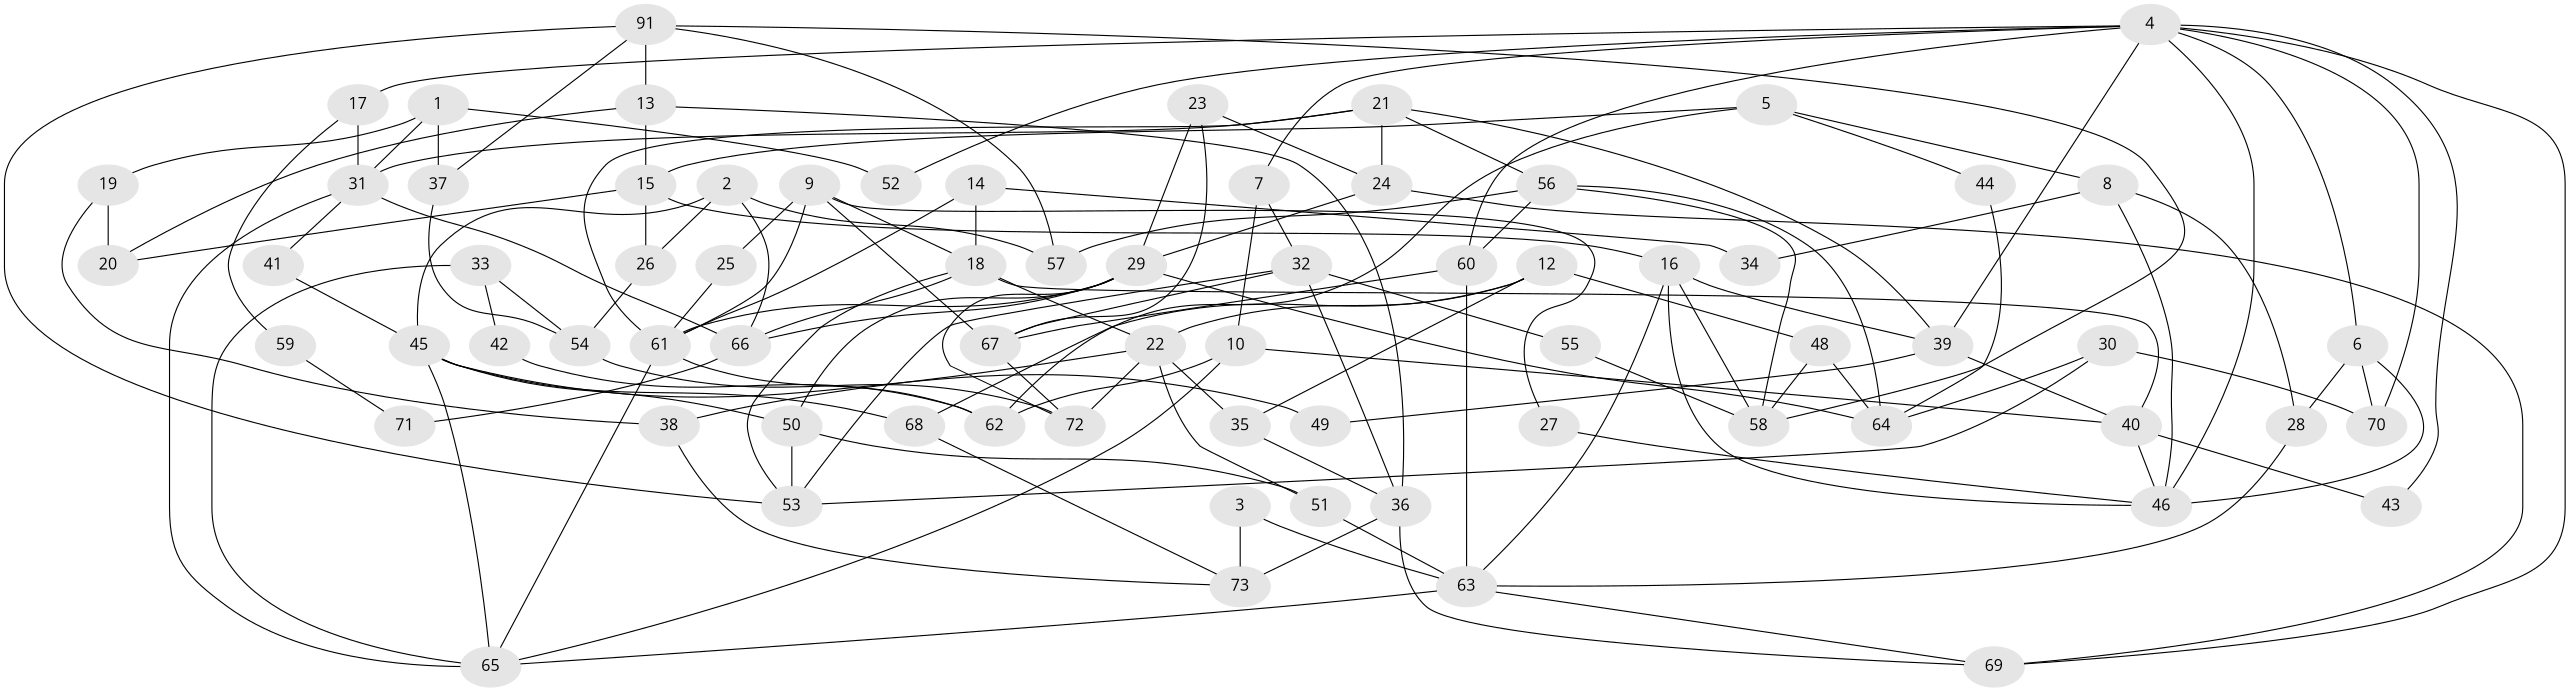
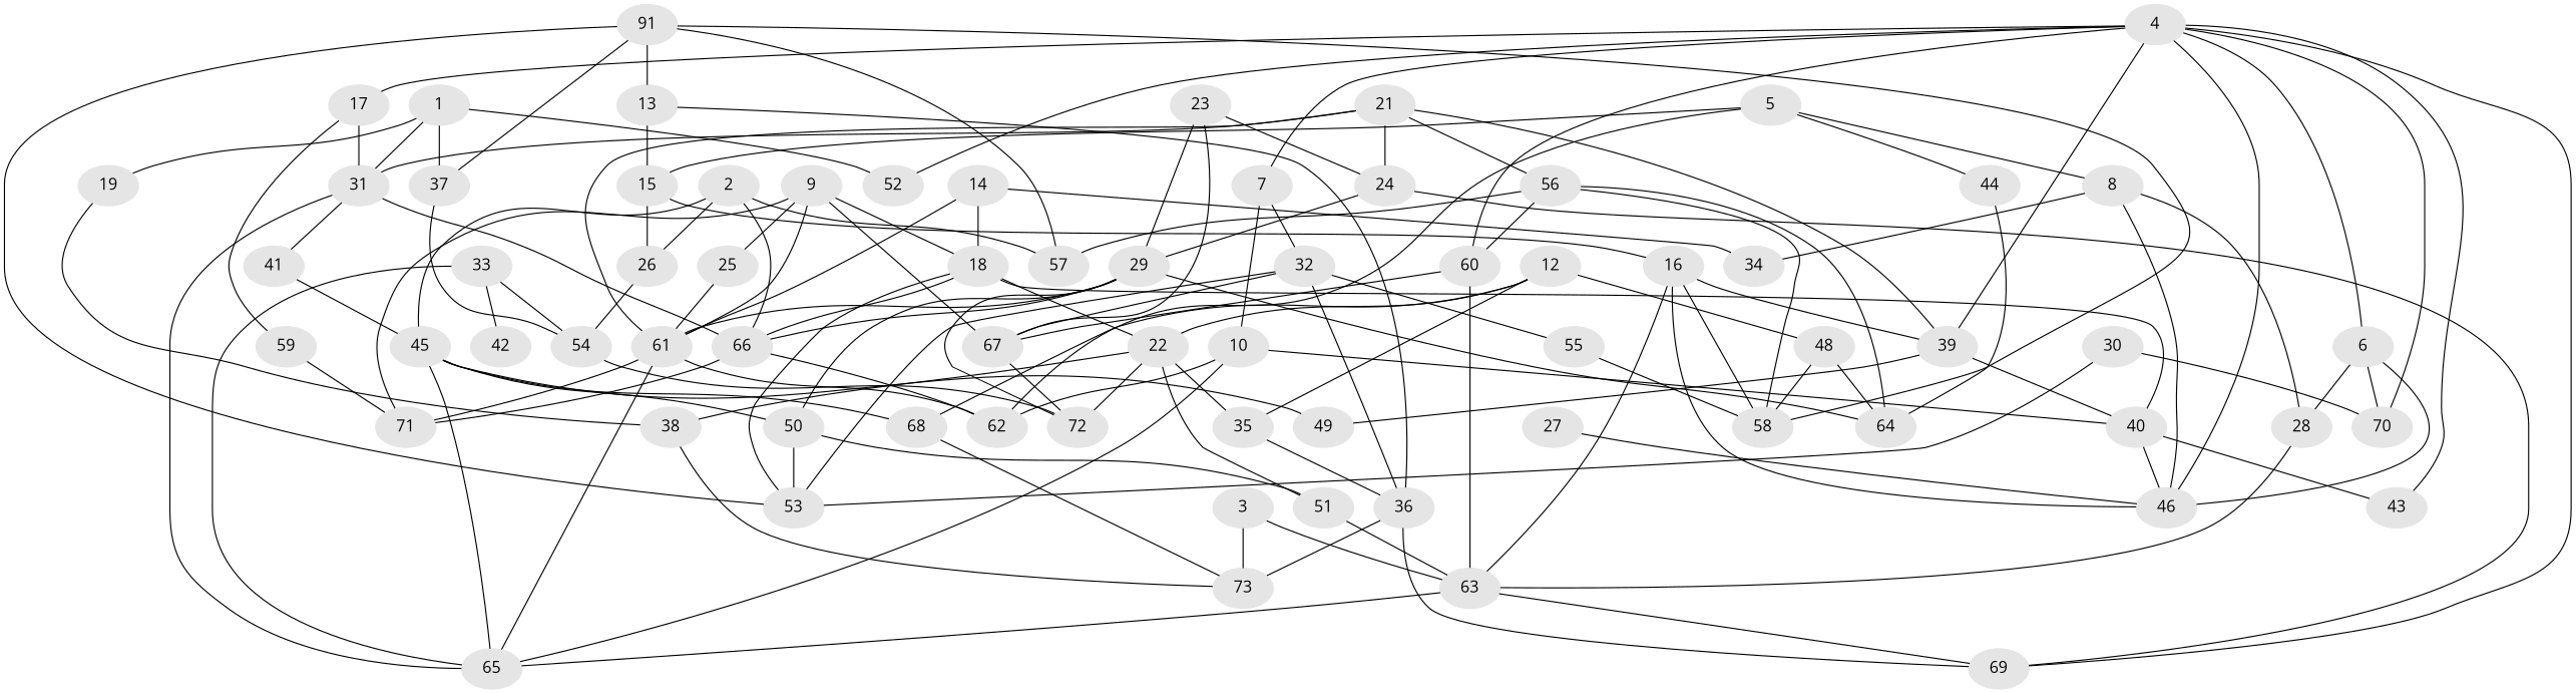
  graph {
    fontname="Open Sans"
    node [color=gray90 fontname="Open Sans" style=filled]
    edge [fontname="Open Sans"]
    1
    19
    31
    37
    52
-   20
    38
    66
    65
    41
    54
    2
    26
    45
    57
    68
    50
    49
    71
    3
    63
    73
    69
    4
    6
    7
    17
    39
    43
    46
    60
    70
    28
    10
    32
    59
    40
    67
    5
    8
    15
    44
    62
    34
    16
    64
    53
    36
    55
    9
    18
    25
    27
    61
    22
    72
    n57 [label=91]
    13
    58
    12
    35
    48
    51
    14
    21
    24
    56
    29
    23
    30
    33
    42
    1 -- 19
    1 -- 31
    1 -- 37
    1 -- 52
-   19 -- 20
    19 -- 38
    31 -- 66
    31 -- 65
    31 -- 41
    37 -- 54
    38 -- 73
    66 -- 71
    41 -- 45
    54 -- 72
    2 -- 66
    2 -- 26
    2 -- 45
    2 -- 57
    26 -- 54
    45 -- 65
    45 -- 68
    45 -- 50
    45 -- 49
    68 -- 73
    50 -- 53
    50 -- 51
    3 -- 63
    3 -- 73
    63 -- 65
    63 -- 69
    4 -- 52
    4 -- 69
    4 -- 6
    4 -- 7
    4 -- 17
    4 -- 39
    4 -- 43
    4 -- 46
    4 -- 60
    4 -- 70
    6 -- 46
    6 -- 70
    6 -- 28
    7 -- 10
    7 -- 32
    17 -- 31
    17 -- 59
    39 -- 49
    39 -- 40
    60 -- 63
    60 -- 67
    28 -- 63
    10 -- 65
    10 -- 40
    10 -- 62
    32 -- 67
    32 -- 53
    32 -- 36
    32 -- 55
    59 -- 71
    40 -- 43
    40 -- 46
    67 -- 72
    5 -- 8
    5 -- 15
    5 -- 44
    5 -- 62
    8 -- 46
    8 -- 28
    8 -- 34
-   15 -- 20
    15 -- 26
    15 -- 16
    44 -- 64
    16 -- 63
    16 -- 39
    16 -- 46
    16 -- 58
    36 -- 73
    36 -- 69
    55 -- 58
    9 -- 67
    9 -- 18
    9 -- 25
-   9 -- 27
+   9 -- 71
    9 -- 61
    18 -- 66
    18 -- 40
    18 -- 53
    18 -- 22
    25 -- 61
    27 -- 46
    61 -- 65
+   61 -- 71
    61 -- 62
    22 -- 38
    22 -- 72
    22 -- 35
    22 -- 51
    n57 -- 37
    n57 -- 57
    n57 -- 53
    n57 -- 13
    n57 -- 58
-   13 -- 20
    13 -- 15
    13 -- 36
    12 -- 68
    12 -- 22
    12 -- 35
    12 -- 48
    35 -- 36
    48 -- 64
    48 -- 58
    51 -- 63
    14 -- 34
    14 -- 18
    14 -- 61
    21 -- 31
    21 -- 39
    21 -- 61
    21 -- 24
    21 -- 56
    24 -- 69
    24 -- 29
    56 -- 57
    56 -- 60
    56 -- 64
    56 -- 58
    29 -- 66
    29 -- 50
    29 -- 64
    29 -- 61
    29 -- 72
    23 -- 67
    23 -- 24
    23 -- 29
    30 -- 70
-   30 -- 64
    30 -- 53
    33 -- 65
    33 -- 54
    33 -- 42
-   42 -- 62
+   66 -- 62
  }
